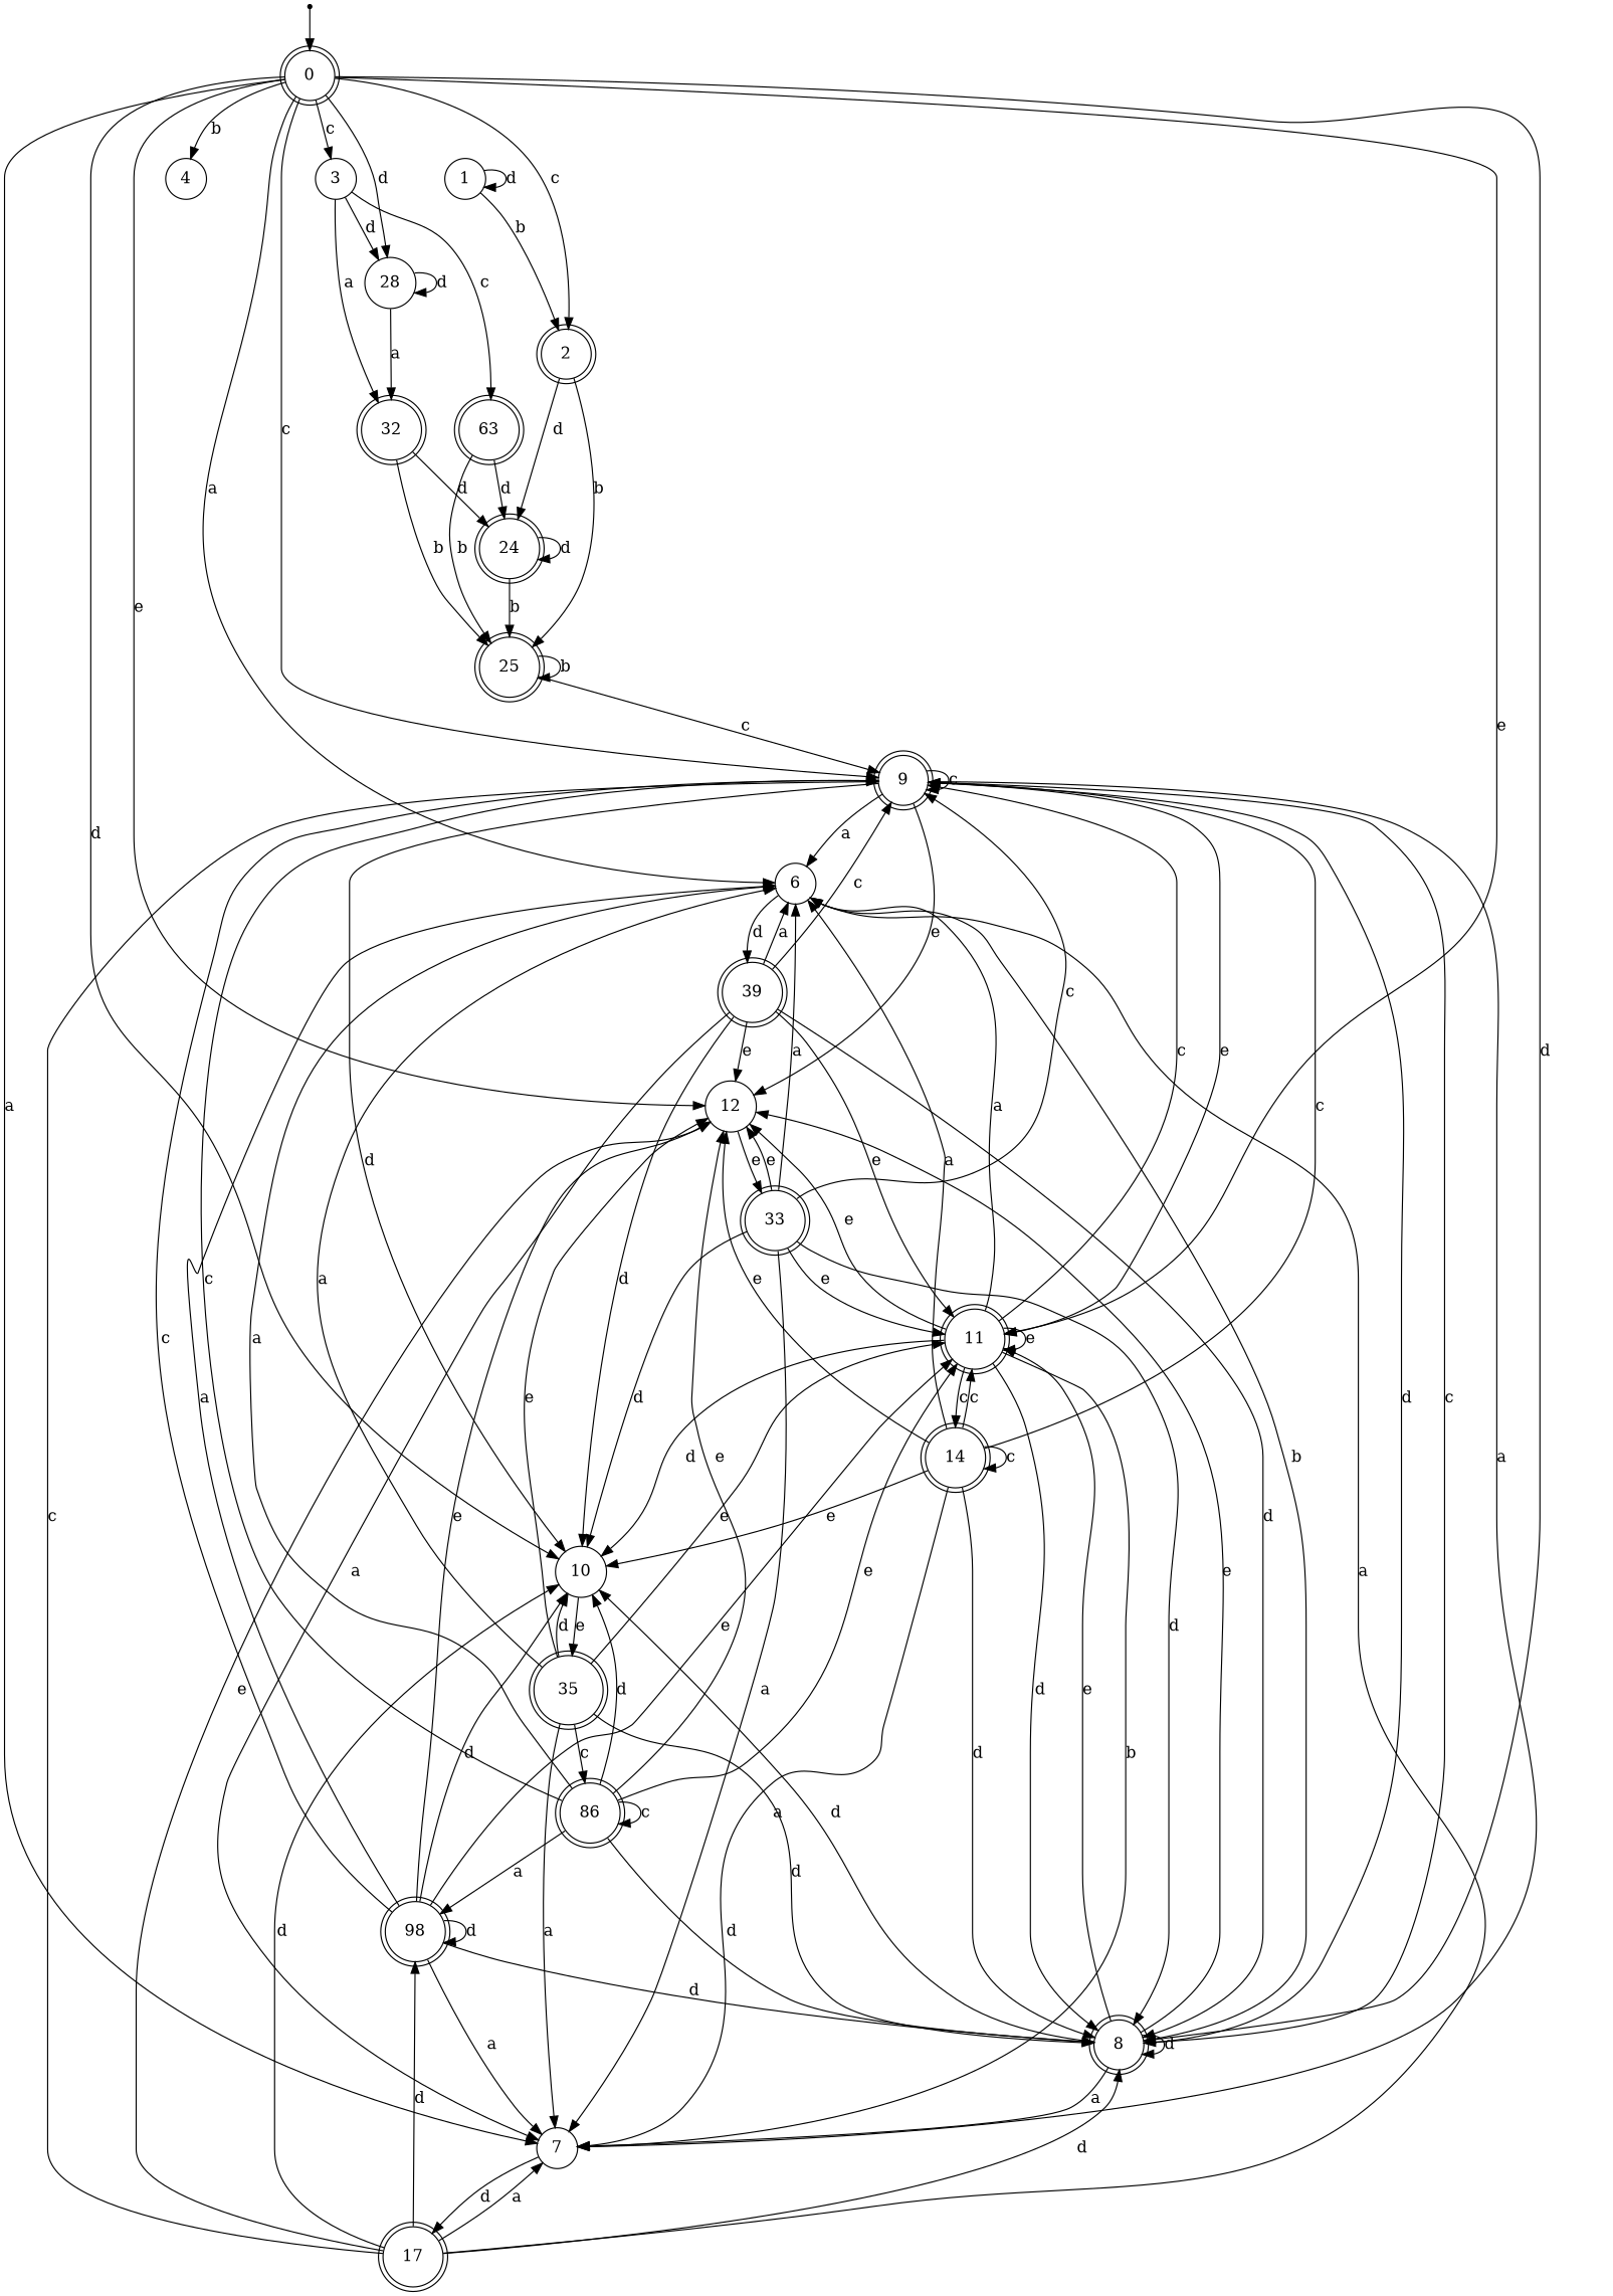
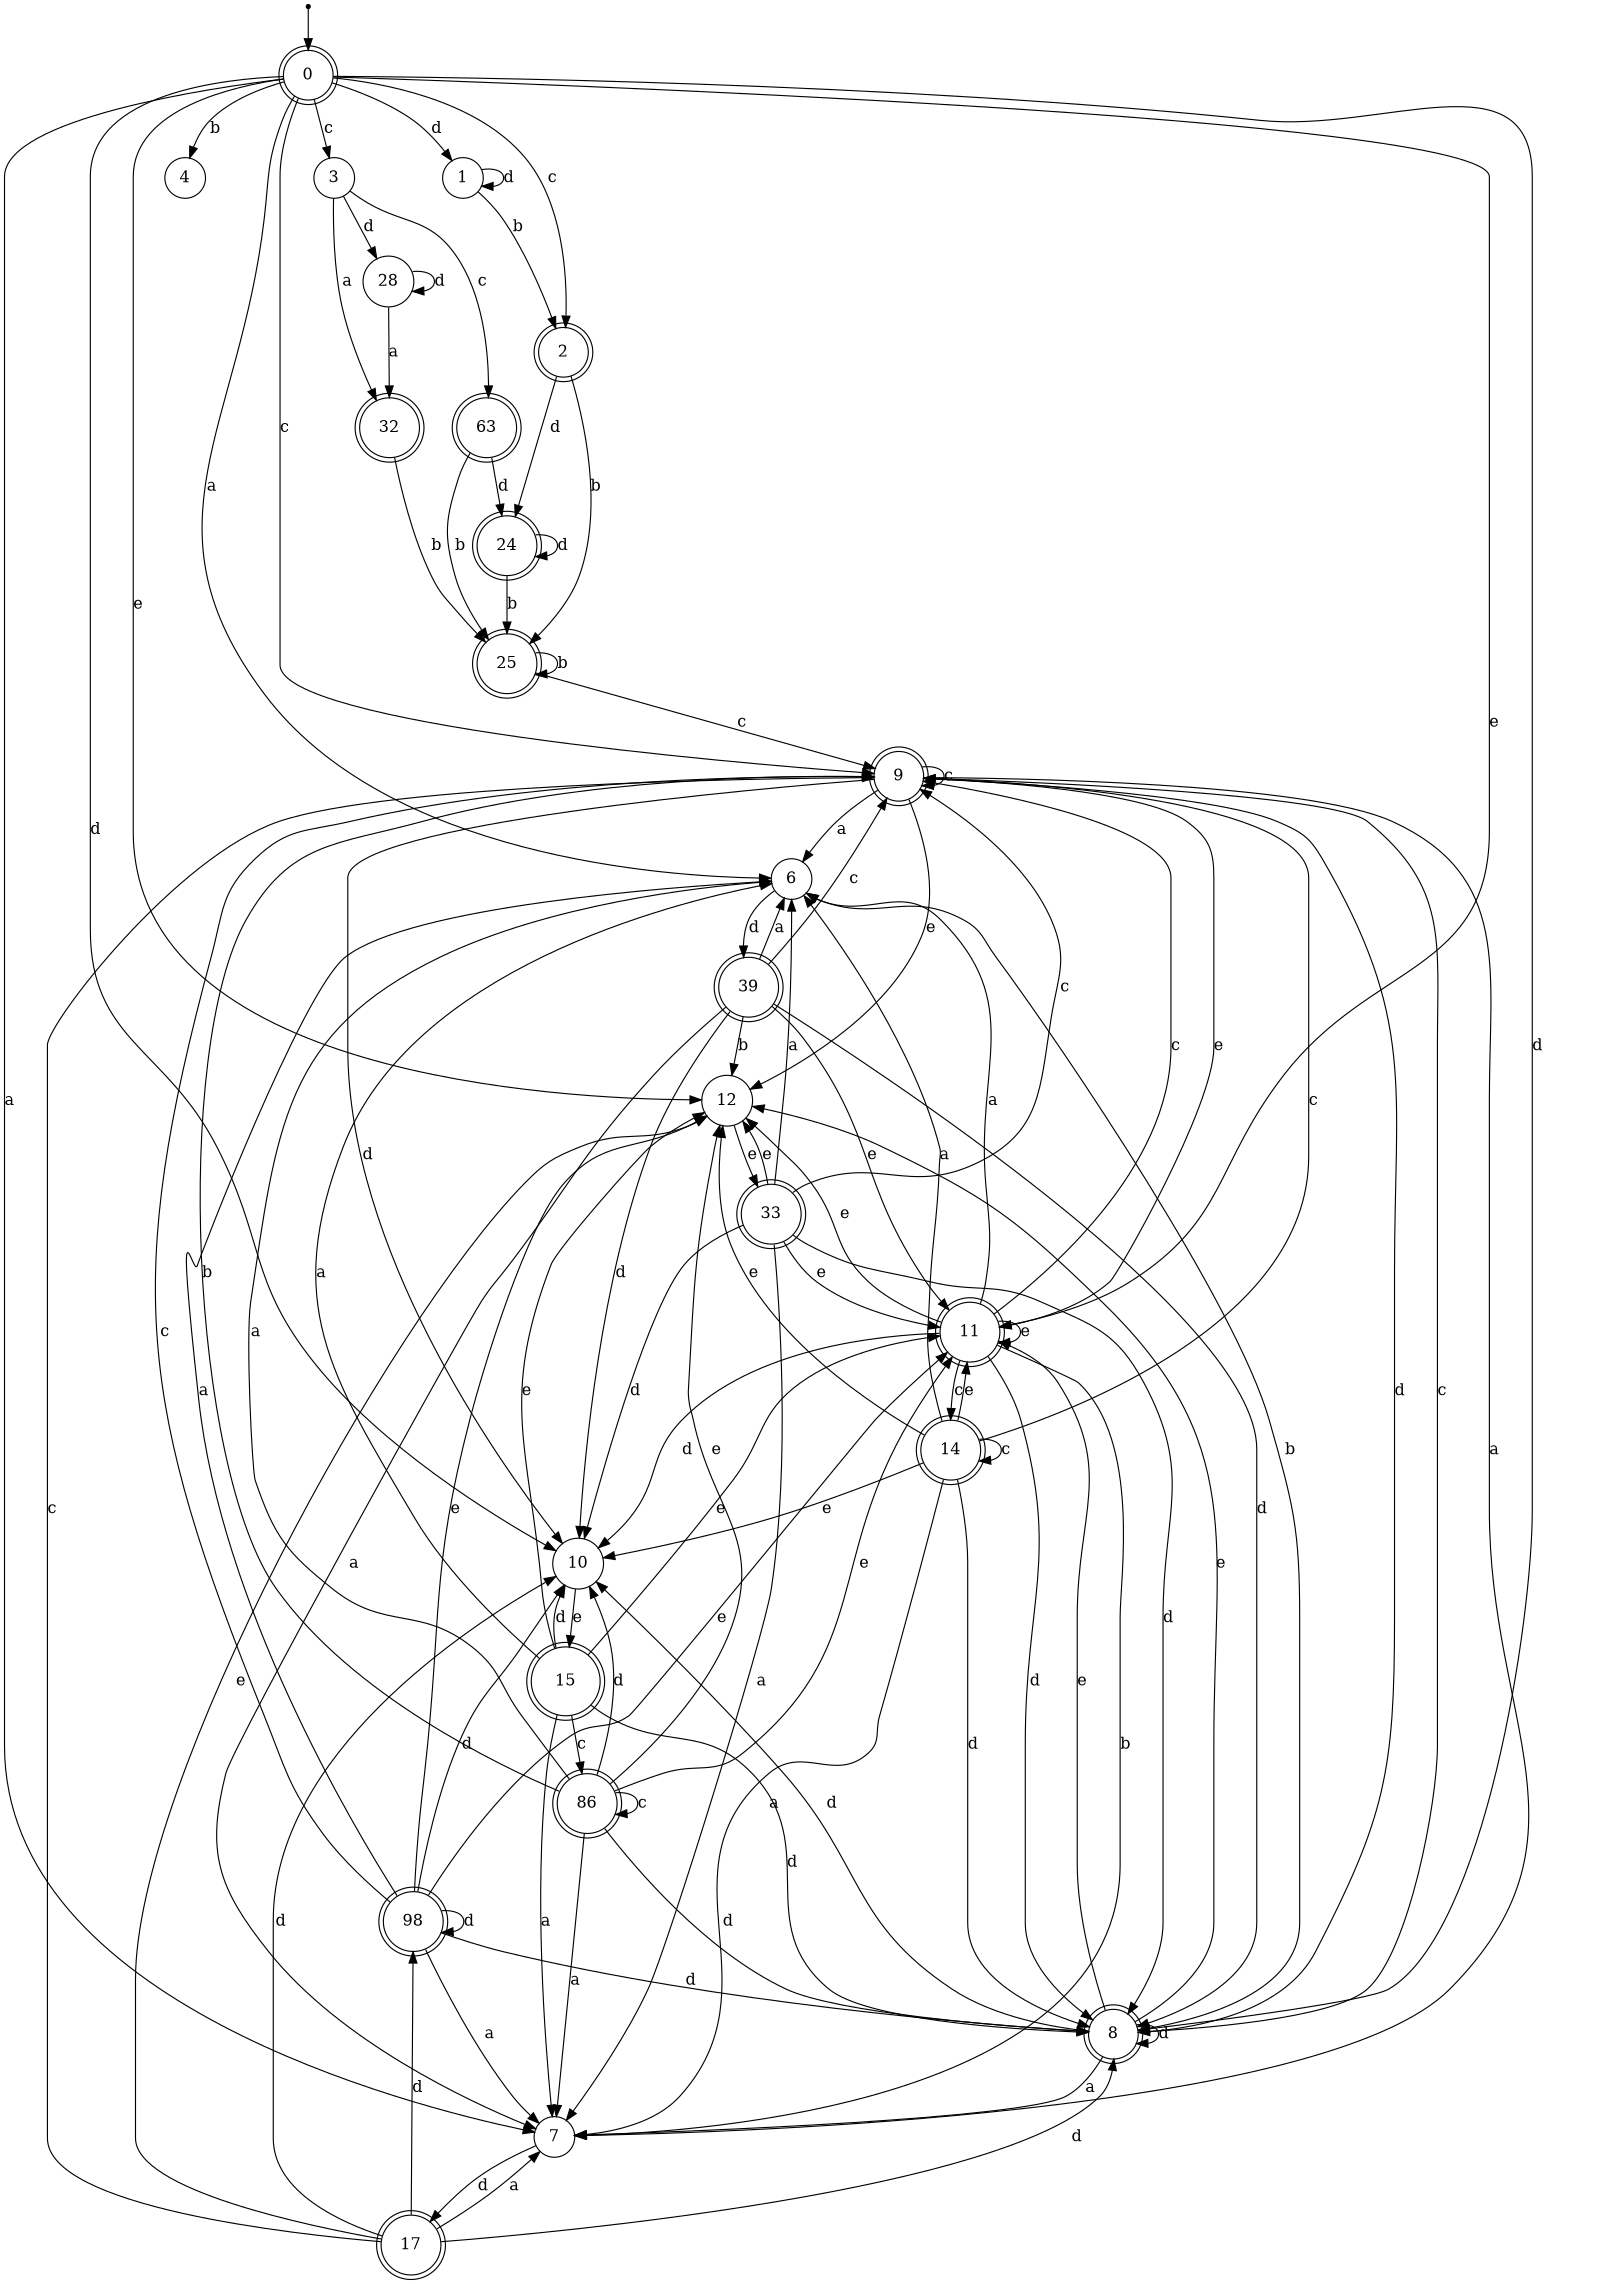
  digraph {
    rankdir=TB
    node [shape=doublecircle]
    dummy0 [shape=point]
    0
    1 [shape=circle]
    2
    3 [shape=circle]
    4 [shape=circle]
    6 [shape=circle]
    7 [shape=circle]
    8
    9
    10 [shape=circle]
    11
    12 [shape=circle]
    24
    25
    n16 [label=28 shape=circle]
    n17 [label=32]
    n18 [label=63]
    n19 [label=39]
    17
-   15 [label=35]
+   15
    14
    n23 [label=33]
    n24 [label=98]
    n25 [label=86]
    dummy0 -> 0
-   0 -> n16 [label=d]
+   0 -> 1 [label=d]
    0 -> 2 [label=c]
    0 -> 3 [label=c]
    0 -> 4 [label=b]
    0 -> 6 [label=a]
    0 -> 7 [label=a]
    0 -> 8 [label=d]
    0 -> 9 [label=c]
    0 -> 10 [label=d]
    0 -> 11 [label=e]
    0 -> 12 [label=e]
    1 -> 1 [label=d]
    1 -> 2 [label=b]
    2 -> 24 [label=d]
    2 -> 25 [label=b]
    3 -> n16 [label=d]
    3 -> n17 [label=a]
    3 -> n18 [label=c]
    6 -> n19 [label=d]
    7 -> 17 [label=d]
    8 -> 6 [label=b]
    8 -> 7 [label=a]
    8 -> 8 [label=d]
    8 -> 9 [label=c]
    8 -> 10 [label=d]
    8 -> 11 [label=e]
    8 -> 12 [label=e]
    9 -> 6 [label=a]
    9 -> 7 [label=a]
    9 -> 8 [label=d]
    9 -> 9 [label=c]
    9 -> 10 [label=d]
    9 -> 11 [label=e]
    9 -> 12 [label=e]
    10 -> 15 [label=e]
    11 -> 6 [label=a]
    11 -> 7 [label=b]
    11 -> 8 [label=d]
    11 -> 9 [label=c]
    11 -> 10 [label=d]
    11 -> 11 [label=e]
    11 -> 12 [label=e]
    11 -> 14 [label=c]
    12 -> n23 [label=e]
    24 -> 24 [label=d]
    24 -> 25 [label=b]
    25 -> 9 [label=c]
    25 -> 25 [label=b]
    n16 -> n16 [label=d]
    n16 -> n17 [label=a]
-   n17 -> 24 [label=d]
    n17 -> 25 [label=b]
    n18 -> 24 [label=d]
    n18 -> 25 [label=b]
    n19 -> 6 [label=a]
    n19 -> 7 [label=a]
    n19 -> 8 [label=d]
    n19 -> 9 [label=c]
    n19 -> 10 [label=d]
    n19 -> 11 [label=e]
-   n19 -> 12 [label=e]
-   17 -> 6 [label=a]
+   n19 -> 12 [label=b]
    17 -> 7 [label=a]
    17 -> 8 [label=d]
    17 -> 9 [label=c]
    17 -> 10 [label=d]
    17 -> 12 [label=e]
    17 -> n24 [label=d]
    15 -> 6 [label=a]
    15 -> 7 [label=a]
    15 -> 8 [label=d]
    15 -> 10 [label=d]
    15 -> 11 [label=e]
    15 -> 12 [label=e]
    15 -> n25 [label=c]
    14 -> 6 [label=a]
    14 -> 7 [label=a]
    14 -> 8 [label=d]
    14 -> 9 [label=c]
    14 -> 10 [label=e]
-   14 -> 11 [label=c]
+   14 -> 11 [label=e]
    14 -> 12 [label=e]
    14 -> 14 [label=c]
    n23 -> 6 [label=a]
    n23 -> 7 [label=a]
    n23 -> 8 [label=d]
    n23 -> 9 [label=c]
    n23 -> 10 [label=d]
    n23 -> 11 [label=e]
    n23 -> 12 [label=e]
    n24 -> 6 [label=a]
    n24 -> 7 [label=a]
    n24 -> 8 [label=d]
    n24 -> 9 [label=c]
    n24 -> 10 [label=d]
    n24 -> 11 [label=e]
    n24 -> 12 [label=e]
    n24 -> n24 [label=d]
    n25 -> 6 [label=a]
-   n25 -> n24 [label=a]
+   n25 -> 7 [label=a]
    n25 -> 8 [label=d]
-   n25 -> 9 [label=c]
+   n25 -> 9 [label=b]
    n25 -> 10 [label=d]
    n25 -> 11 [label=e]
    n25 -> 12 [label=e]
    n25 -> n25 [label=c]
  }
